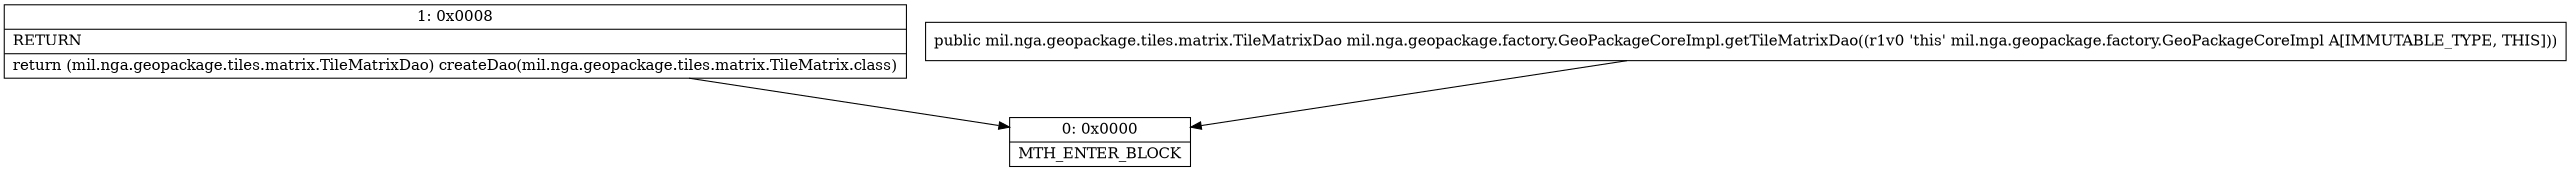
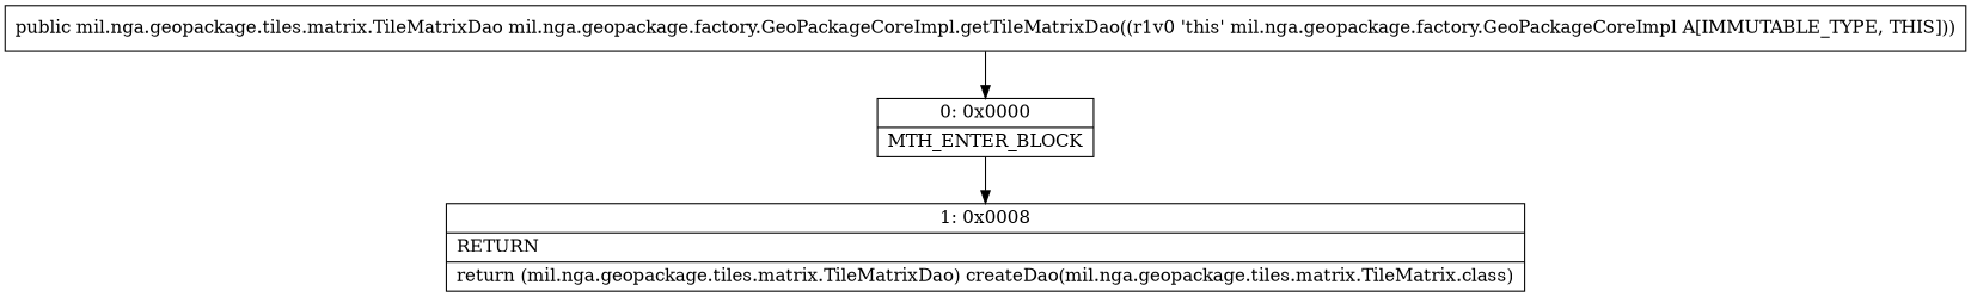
  digraph {
    node [shape=record]
    n1 [label="{0\:\ 0x0000|MTH_ENTER_BLOCK\l}"]
    n2 [label="{1\:\ 0x0008|RETURN\l|return (mil.nga.geopackage.tiles.matrix.TileMatrixDao) createDao(mil.nga.geopackage.tiles.matrix.TileMatrix.class)\l}"]
    n3 [label="{public mil.nga.geopackage.tiles.matrix.TileMatrixDao mil.nga.geopackage.factory.GeoPackageCoreImpl.getTileMatrixDao((r1v0 'this' mil.nga.geopackage.factory.GeoPackageCoreImpl A[IMMUTABLE_TYPE, THIS])) }"]
-   n2 -> n1
+   n1 -> n2
    n3 -> n1
  }
